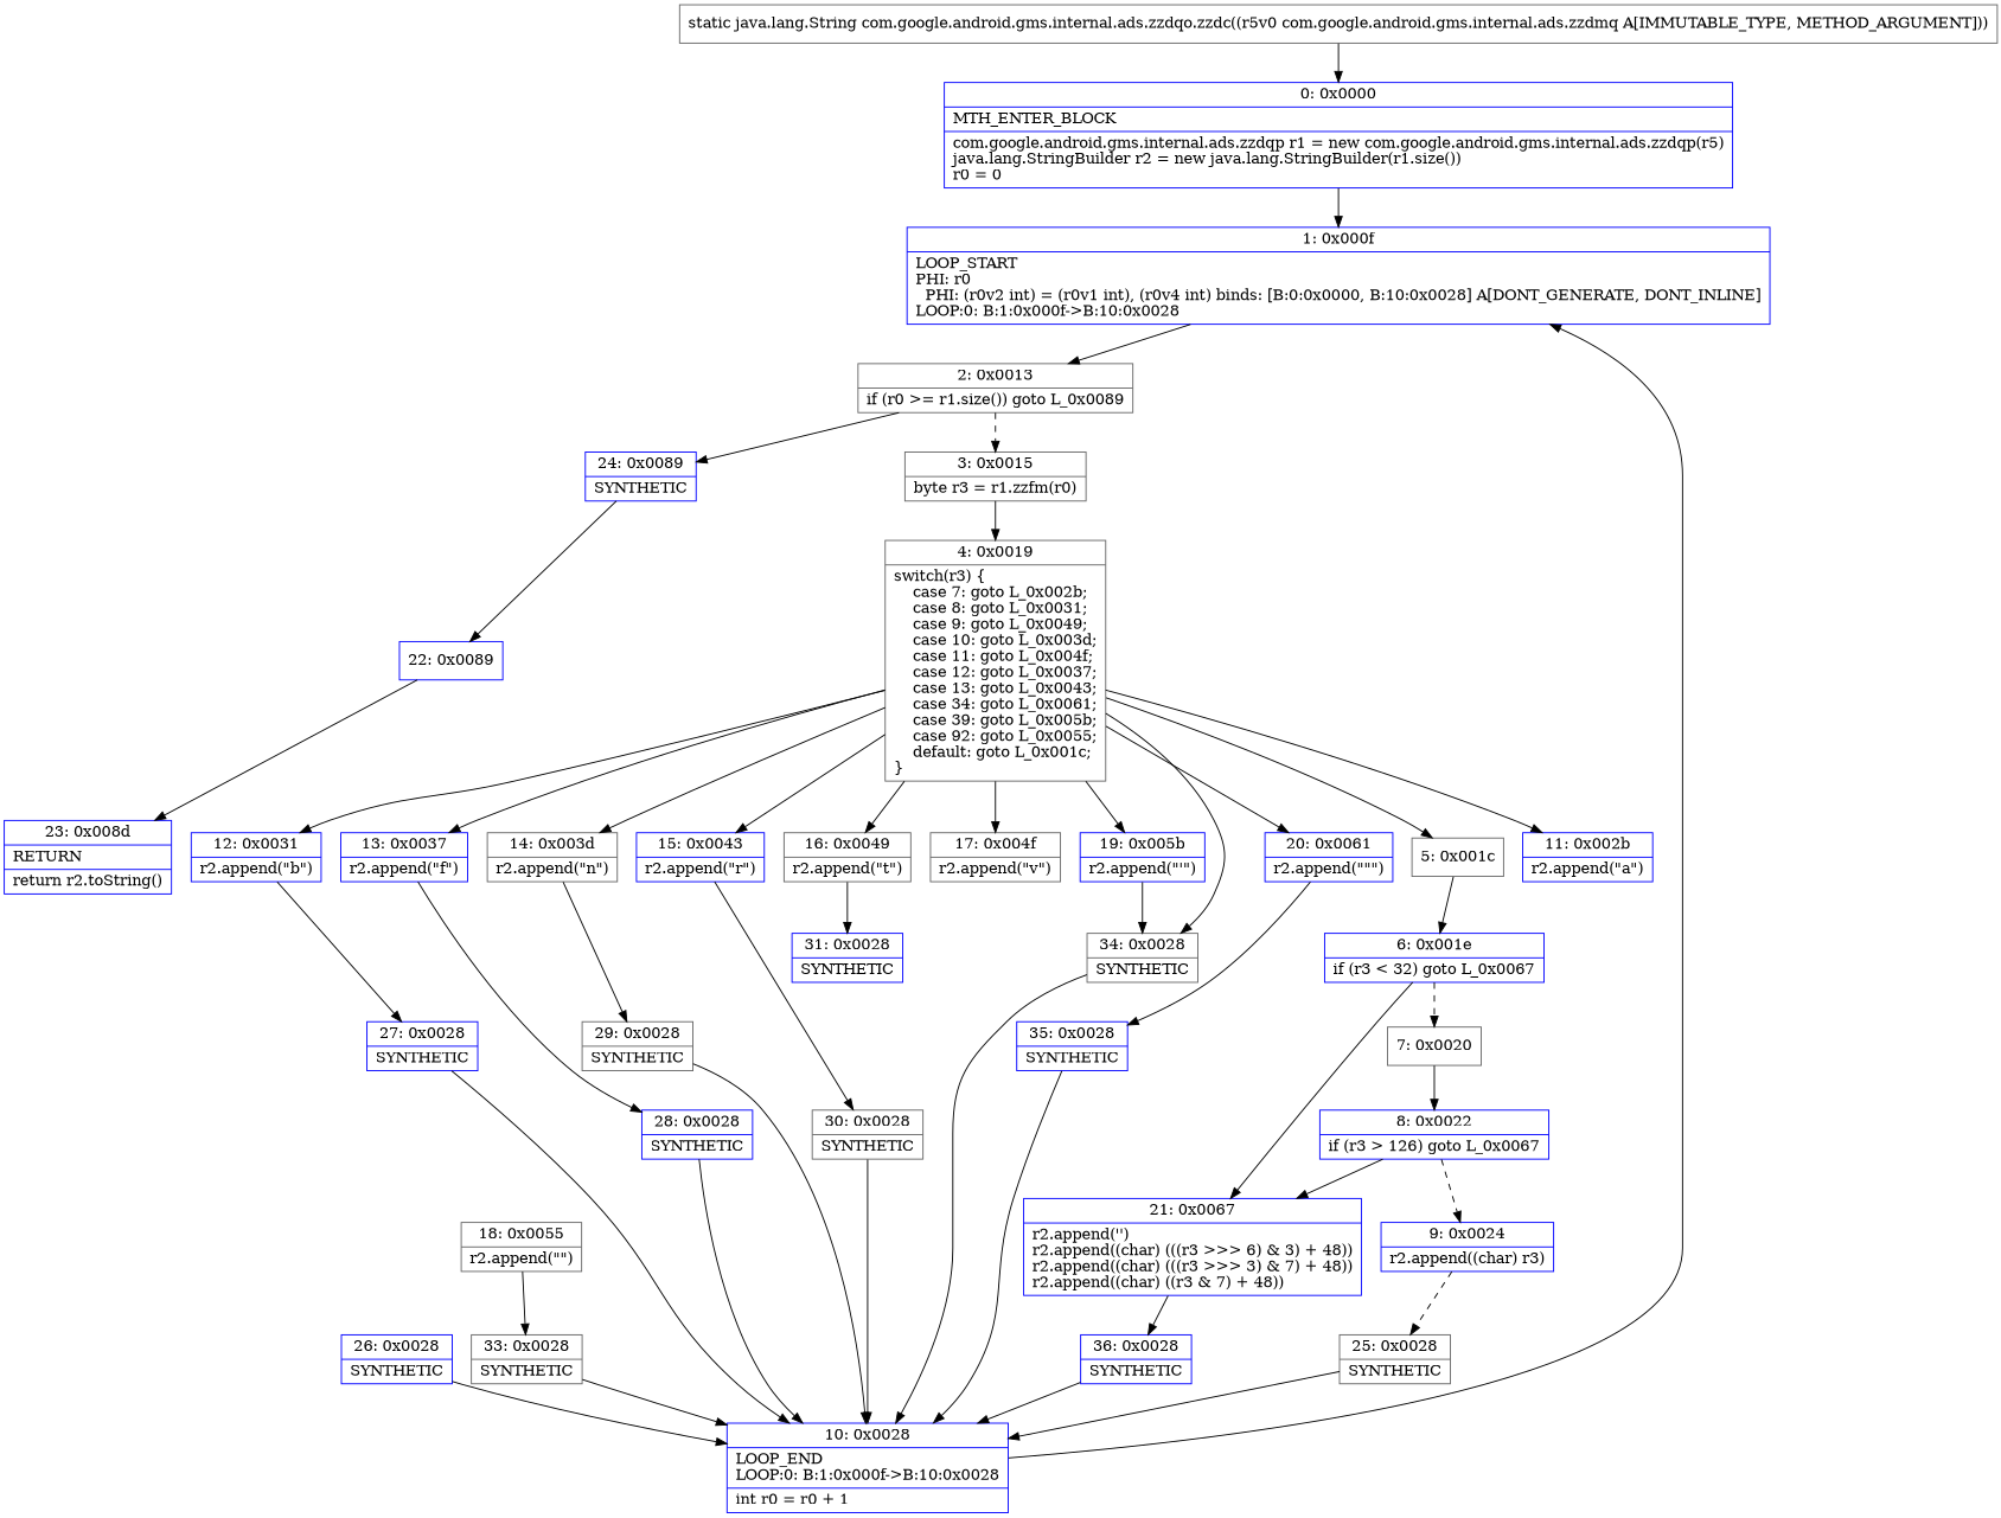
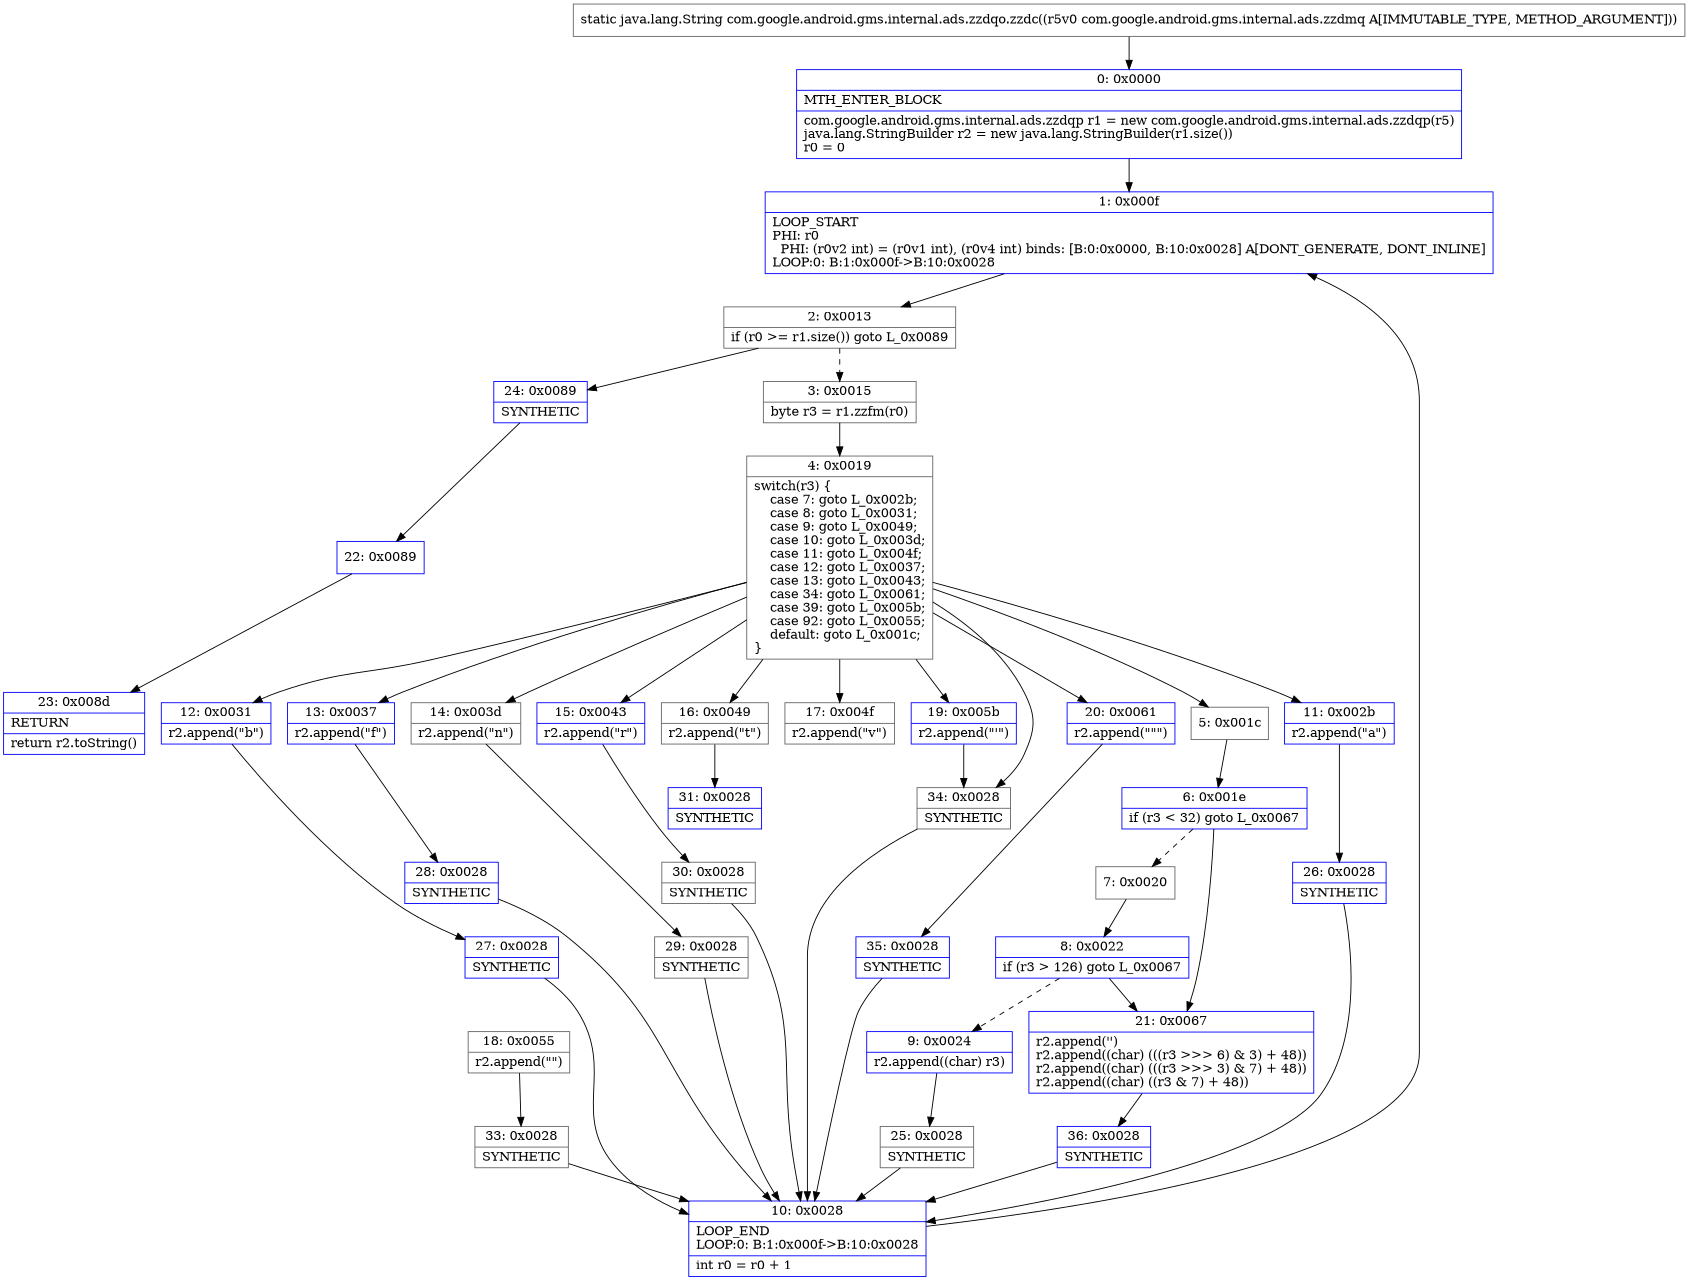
  digraph {
    node [color=blue shape=record]
    n1 [label="{0\:\ 0x0000|MTH_ENTER_BLOCK\l|com.google.android.gms.internal.ads.zzdqp r1 = new com.google.android.gms.internal.ads.zzdqp(r5)\ljava.lang.StringBuilder r2 = new java.lang.StringBuilder(r1.size())\lr0 = 0\l}"]
    n2 [label="{1\:\ 0x000f|LOOP_START\lPHI: r0 \l  PHI: (r0v2 int) = (r0v1 int), (r0v4 int) binds: [B:0:0x0000, B:10:0x0028] A[DONT_GENERATE, DONT_INLINE]\lLOOP:0: B:1:0x000f\-\>B:10:0x0028\l}"]
    n3 [color=gray40 label="{2\:\ 0x0013|if (r0 \>= r1.size()) goto L_0x0089\l}"]
    n4 [color=gray40 label="{3\:\ 0x0015|byte r3 = r1.zzfm(r0)\l}"]
    n5 [label="{24\:\ 0x0089|SYNTHETIC\l}"]
    n6 [color=gray40 label="{4\:\ 0x0019|switch(r3) \{\l    case 7: goto L_0x002b;\l    case 8: goto L_0x0031;\l    case 9: goto L_0x0049;\l    case 10: goto L_0x003d;\l    case 11: goto L_0x004f;\l    case 12: goto L_0x0037;\l    case 13: goto L_0x0043;\l    case 34: goto L_0x0061;\l    case 39: goto L_0x005b;\l    case 92: goto L_0x0055;\l    default: goto L_0x001c;\l\}\l}"]
    n7 [label="{22\:\ 0x0089}"]
    n8 [color=gray40 label="{5\:\ 0x001c}"]
    n9 [label="{11\:\ 0x002b|r2.append(\"a\")\l}"]
    n10 [label="{12\:\ 0x0031|r2.append(\"b\")\l}"]
    n11 [label="{13\:\ 0x0037|r2.append(\"f\")\l}"]
    n12 [color=gray40 label="{14\:\ 0x003d|r2.append(\"n\")\l}"]
    n13 [label="{15\:\ 0x0043|r2.append(\"r\")\l}"]
    n14 [color=gray40 label="{16\:\ 0x0049|r2.append(\"t\")\l}"]
    n15 [color=gray40 label="{17\:\ 0x004f|r2.append(\"v\")\l}"]
    n16 [label="{19\:\ 0x005b|r2.append(\"'\")\l}"]
    n17 [label="{20\:\ 0x0061|r2.append(\"\"\")\l}"]
    n18 [color=gray40 label="{34\:\ 0x0028|SYNTHETIC\l}"]
    n19 [label="{6\:\ 0x001e|if (r3 \< 32) goto L_0x0067\l}"]
    n20 [label="{26\:\ 0x0028|SYNTHETIC\l}"]
    n21 [label="{27\:\ 0x0028|SYNTHETIC\l}"]
    n22 [label="{28\:\ 0x0028|SYNTHETIC\l}"]
    n23 [color=gray40 label="{29\:\ 0x0028|SYNTHETIC\l}"]
    n24 [color=gray40 label="{30\:\ 0x0028|SYNTHETIC\l}"]
    n25 [label="{31\:\ 0x0028|SYNTHETIC\l}"]
    n26 [color=gray40 label="{18\:\ 0x0055|r2.append(\"\")\l}"]
    n27 [color=gray40 label="{33\:\ 0x0028|SYNTHETIC\l}"]
    n28 [label="{35\:\ 0x0028|SYNTHETIC\l}"]
    n29 [color=gray40 label="{7\:\ 0x0020}"]
    n30 [label="{21\:\ 0x0067|r2.append('')\lr2.append((char) (((r3 \>\>\> 6) & 3) + 48))\lr2.append((char) (((r3 \>\>\> 3) & 7) + 48))\lr2.append((char) ((r3 & 7) + 48))\l}"]
    n31 [label="{8\:\ 0x0022|if (r3 \> 126) goto L_0x0067\l}"]
    n32 [label="{36\:\ 0x0028|SYNTHETIC\l}"]
    n33 [label="{9\:\ 0x0024|r2.append((char) r3)\l}"]
    n34 [color=gray40 label="{25\:\ 0x0028|SYNTHETIC\l}"]
    n35 [label="{10\:\ 0x0028|LOOP_END\lLOOP:0: B:1:0x000f\-\>B:10:0x0028\l|int r0 = r0 + 1\l}"]
    n36 [label="{23\:\ 0x008d|RETURN\l|return r2.toString()\l}"]
    n37 [color=gray40 label="{static java.lang.String com.google.android.gms.internal.ads.zzdqo.zzdc((r5v0 com.google.android.gms.internal.ads.zzdmq A[IMMUTABLE_TYPE, METHOD_ARGUMENT])) }"]
    n1 -> n2
    n2 -> n3
    n3 -> n4 [style=dashed]
    n3 -> n5
    n4 -> n6
    n5 -> n7
    n6 -> n8
    n6 -> n9
    n6 -> n10
    n6 -> n11
    n6 -> n12
    n6 -> n13
    n6 -> n14
    n6 -> n15
    n6 -> n16
    n6 -> n17
    n6 -> n18
    n7 -> n36
    n8 -> n19
+   n9 -> n20
    n10 -> n21
    n11 -> n22
    n12 -> n23
    n13 -> n24
    n14 -> n25
    n16 -> n18
    n17 -> n28
    n18 -> n35
    n19 -> n29 [style=dashed]
    n19 -> n30
    n20 -> n35
    n21 -> n35
    n22 -> n35
    n23 -> n35
    n24 -> n35
    n26 -> n27
    n27 -> n35
    n28 -> n35
    n29 -> n31
    n30 -> n32
    n31 -> n30
    n31 -> n33 [style=dashed]
    n32 -> n35
-   n33 -> n34 [style=dashed]
+   n33 -> n34
    n34 -> n35
    n35 -> n2
    n37 -> n1
  }
